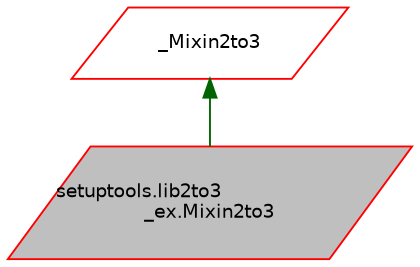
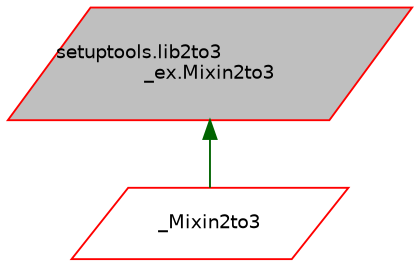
  digraph {
    node [color=red fontname=Helvetica fontsize=10 shape=parallelogram style=filled]
    n1 [fillcolor=grey75 fontcolor=black height=0.2 label="setuptools.lib2to3\l_ex.Mixin2to3" width=0.4]
    n2 [fillcolor=white height=0.2 label=_Mixin2to3 width=0.4]
-   n2 -> n1 [color=darkgreen dir=back fontname=Helvetica fontsize=10 labelfontname=Helvetica labelfontsize=10 style=solid]
+   n1 -> n2 [color=darkgreen dir=back fontname=Helvetica fontsize=10 labelfontname=Helvetica labelfontsize=10 style=solid]
  }
